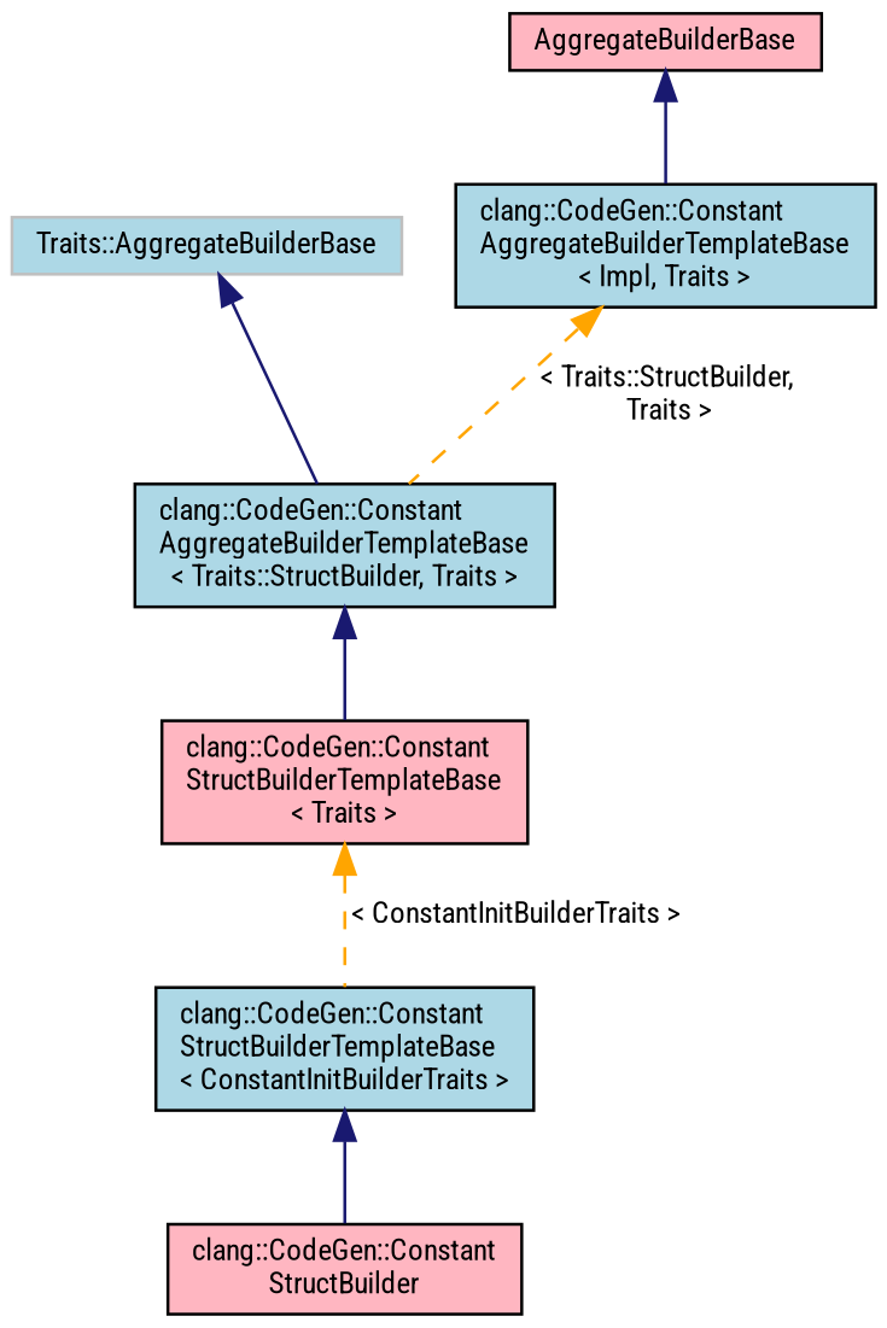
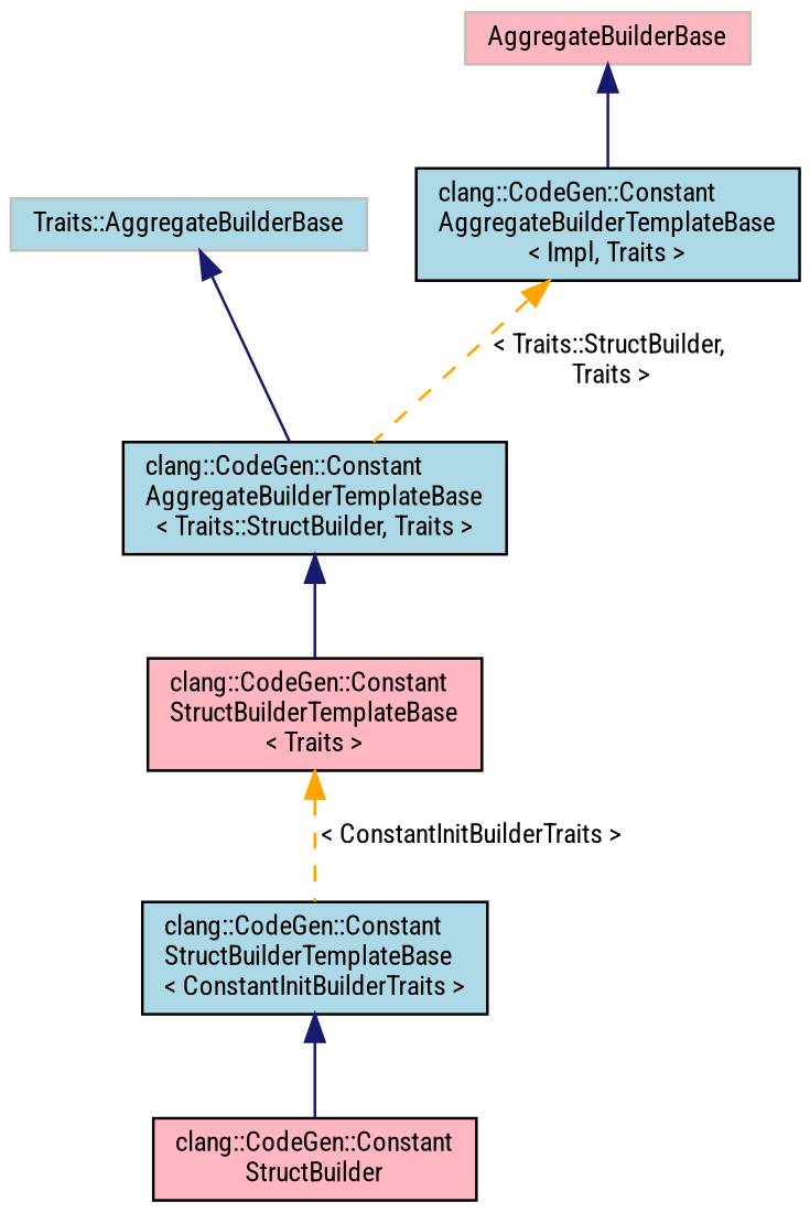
  digraph {
    rankdir=TB
    fontname="Roboto Condensed"
    node [color=black fillcolor=lightblue fontname="Roboto Condensed" fontsize=10 shape=record style=filled]
    edge [color=midnightblue dir=back fontname="Roboto Condensed" fontsize=10 labelfontname=Helvetica labelfontsize=10 style=solid]
    n1 [fillcolor=lightpink fontcolor=black height=0.2 label="clang::CodeGen::Constant\lStructBuilderTemplateBase\l\< Traits \>" width=0.4]
    n2 [height=0.2 label="clang::CodeGen::Constant\lStructBuilderTemplateBase\l\< ConstantInitBuilderTraits \>" width=0.4]
    n3 [height=0.2 label="clang::CodeGen::Constant\lAggregateBuilderTemplateBase\l\< Traits::StructBuilder, Traits \>" width=0.4]
    n4 [color=grey75 height=0.2 label="Traits::AggregateBuilderBase" width=0.4]
    n5 [height=0.2 label="clang::CodeGen::Constant\lAggregateBuilderTemplateBase\l\< Impl, Traits \>" width=0.4]
-   n6 [height=0.2 label=AggregateBuilderBase width=0.4 fillcolor=lightpink]
+   n6 [color=grey75 height=0.2 label=AggregateBuilderBase width=0.4 fillcolor=lightpink]
    n7 [height=0.2 label="clang::CodeGen::Constant\lStructBuilder" width=0.4 fillcolor=lightpink]
    n1 -> n2 [color=orange label=" \< ConstantInitBuilderTraits \>" style=dashed]
    n2 -> n7
    n3 -> n1
    n4 -> n3
    n5 -> n3 [color=orange label=" \< Traits::StructBuilder,\l Traits \>" style=dashed]
    n6 -> n5
  }
